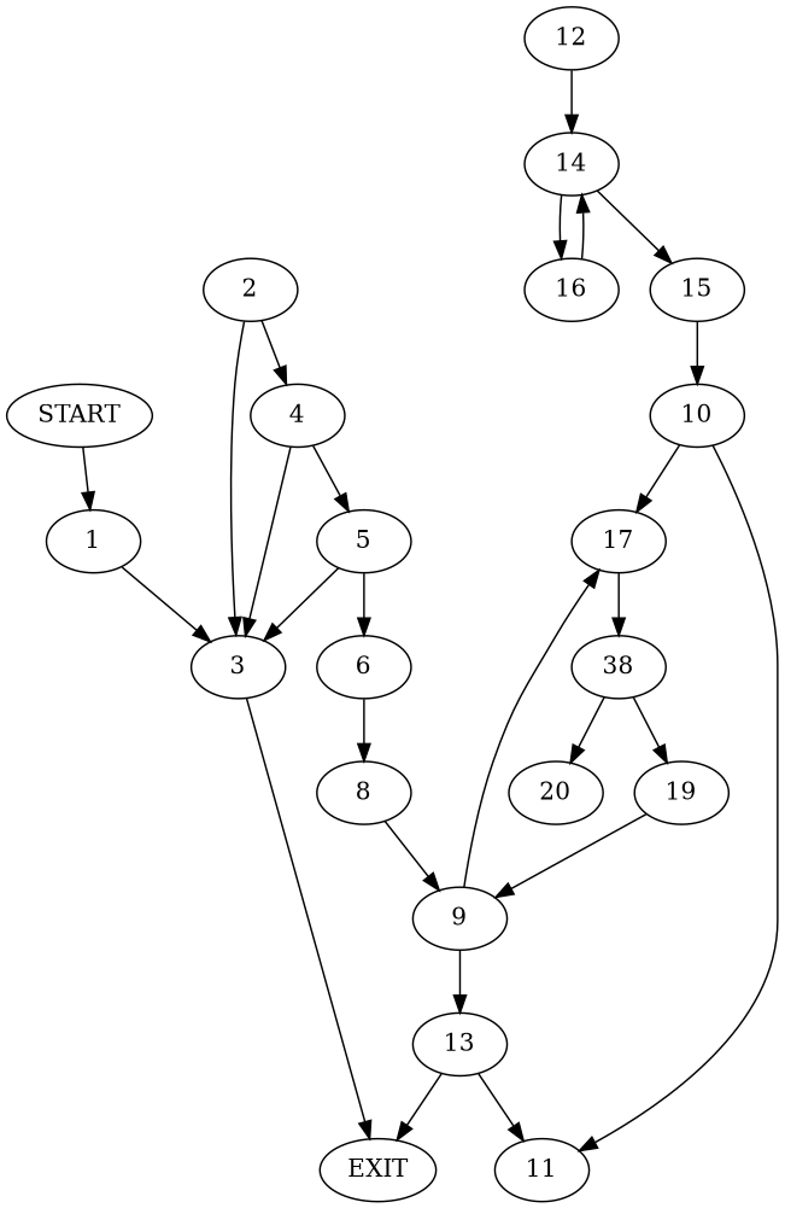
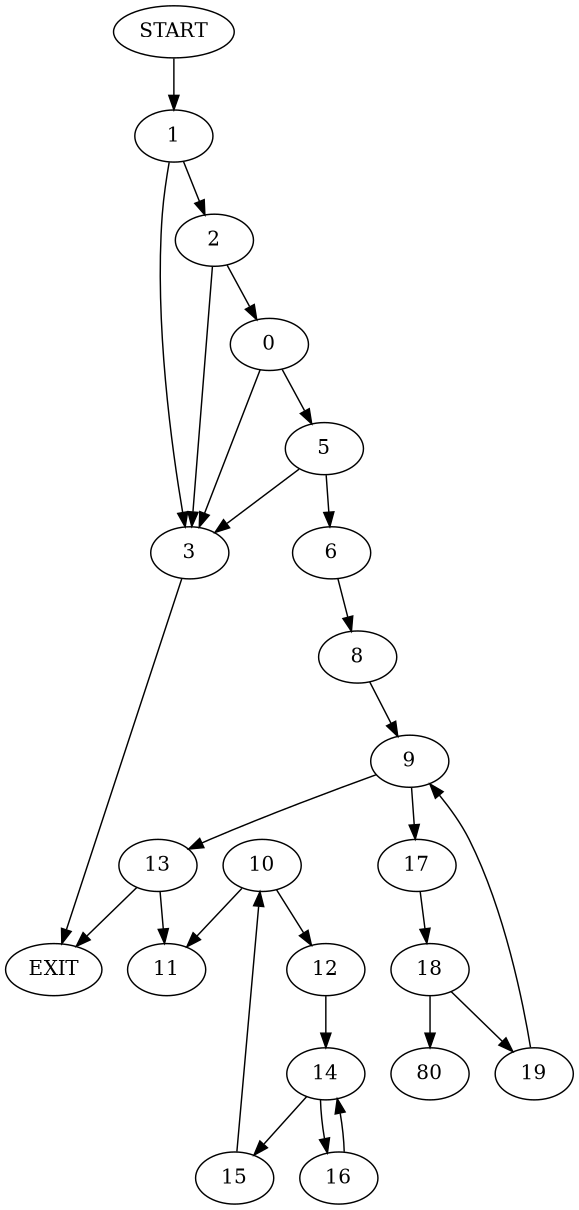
  digraph {
    n1 [label=START]
    1
    2
    3
    n5 [label=EXIT]
-   4
+   4 [label=0]
    5
    6
    8
    9
    10
    11
    12
    13
    17
-   18 [label=38]
+   18
    14
    15
    16
    19
-   20
+   20 [label=80]
    n1 -> 1
+   1 -> 2
    1 -> 3
    2 -> 3
    2 -> 4
    3 -> n5
    4 -> 3
    4 -> 5
    5 -> 3
    5 -> 6
    6 -> 8
    8 -> 9
    9 -> 13
    9 -> 17
    10 -> 11
-   10 -> 17
+   10 -> 12
    12 -> 14
    13 -> n5
    13 -> 11
    17 -> 18
    18 -> 19
    18 -> 20
    14 -> 15
    14 -> 16
    15 -> 10
    16 -> 14
    19 -> 9
  }
